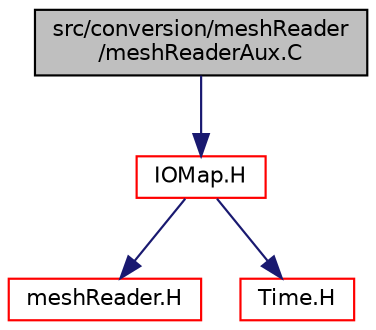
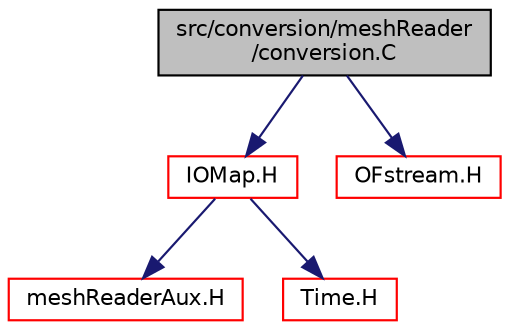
  digraph {
    fontname="DejaVu Sans"
    node [color=red fontname="DejaVu Sans" fontsize=10 shape=record]
    edge [color=midnightblue fontname="DejaVu Sans" fontsize=10 labelfontname=Helvetica labelfontsize=10 style=solid]
-   n1 [color=black fillcolor=grey75 fontcolor=black height=0.2 label="src/conversion/meshReader\l/meshReaderAux.C" style=filled width=0.4]
+   n1 [color=black fillcolor=grey75 fontcolor=black height=0.2 label="src/conversion/meshReader\l/conversion.C" style=filled width=0.4]
    n2 [height=0.2 label="IOMap.H" width=0.4]
-   n4 [height=0.2 label="meshReader.H" width=0.4]
+   n3 [height=0.2 label="OFstream.H" width=0.4]
+   n4 [height=0.2 label="meshReaderAux.H" width=0.4]
    n5 [height=0.2 label="Time.H" width=0.4]
    n1 -> n2
+   n1 -> n3
    n2 -> n4
    n2 -> n5
  }
